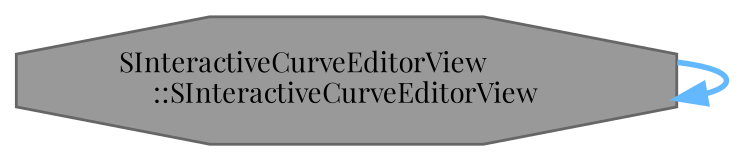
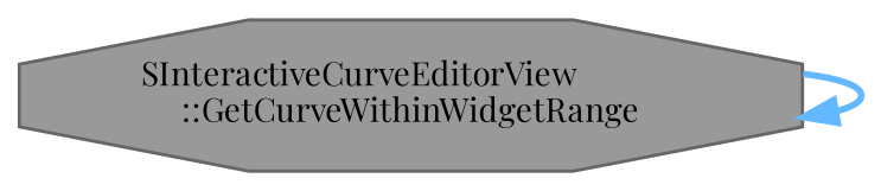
  digraph {
    rankdir=TB
    fontname="Playfair Display"
-   n1 [color=gray40 fillcolor=grey60 fontcolor=black fontname="Playfair Display" fontsize=10 height=0.2 label="SInteractiveCurveEditorView\l::SInteractiveCurveEditorView" shape=octagon style=filled width=0.4]
+   n1 [color=gray40 fillcolor=grey60 fontcolor=black fontname="Playfair Display" fontsize=10 height=0.2 label="SInteractiveCurveEditorView\l::GetCurveWithinWidgetRange" shape=octagon style=filled width=0.4]
    n1 -> n1 [color=steelblue1 fontname="Playfair Display" fontsize=10 labelfontname=Helvetica labelfontsize=10 style=bold]
  }
